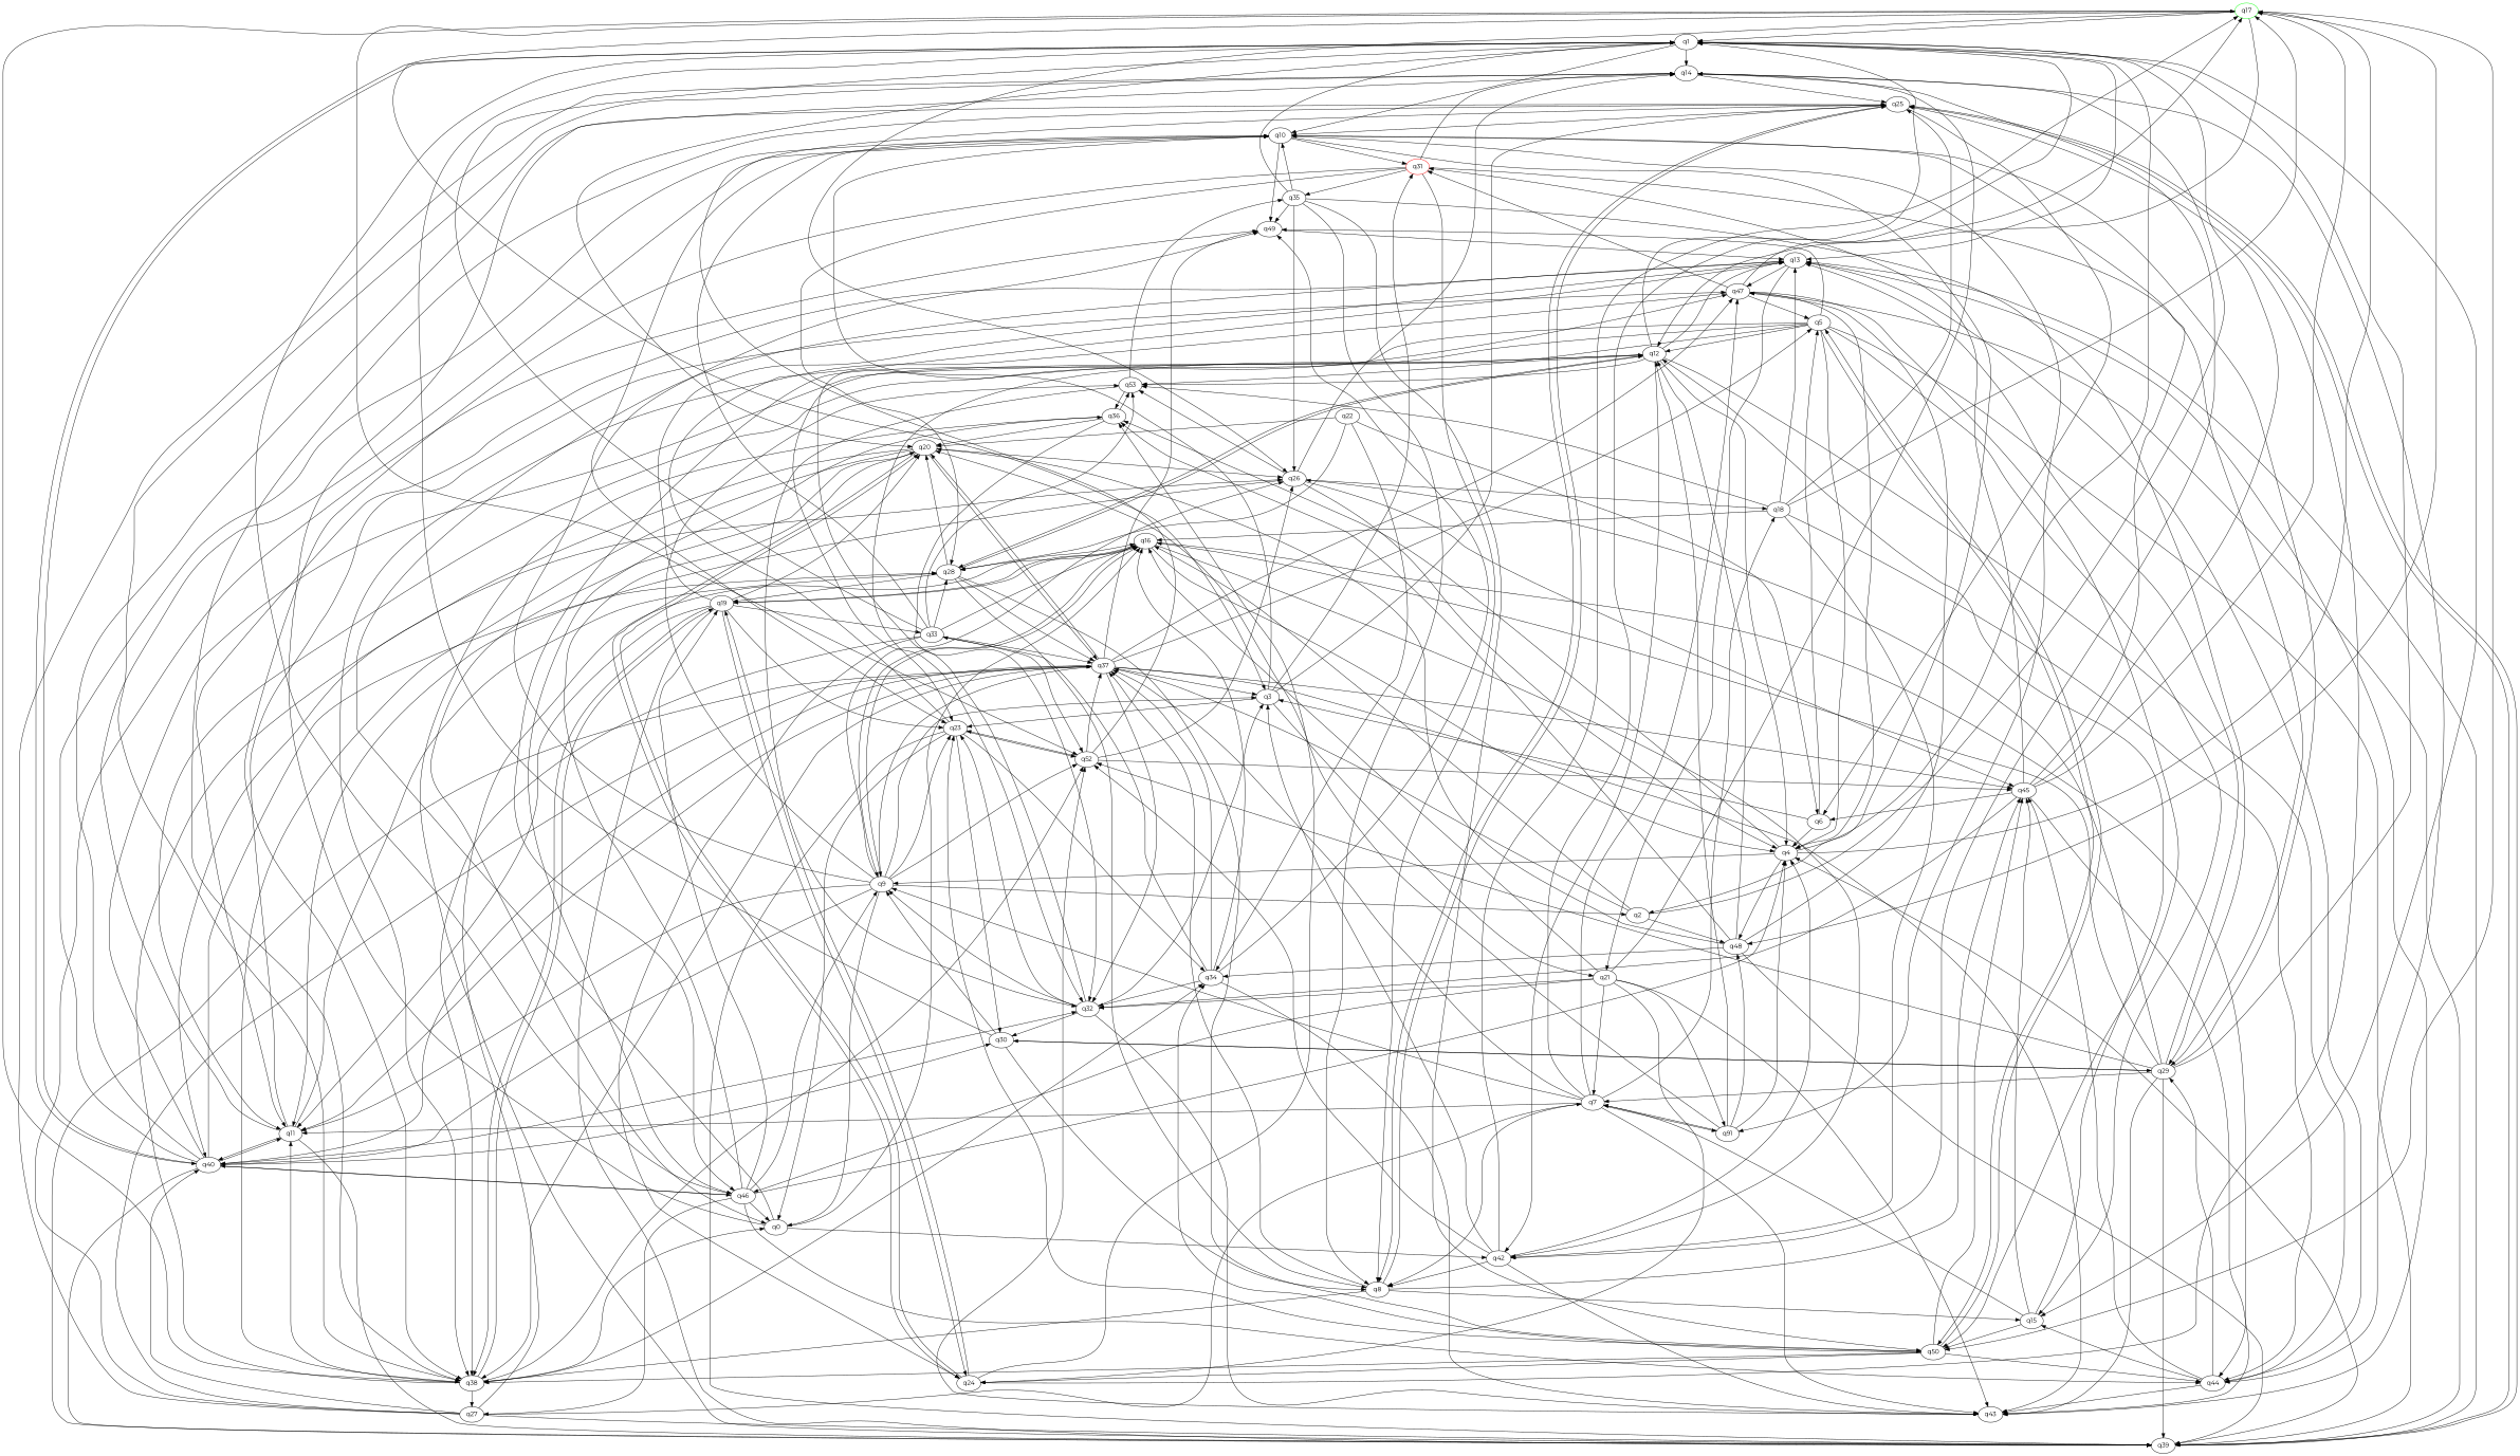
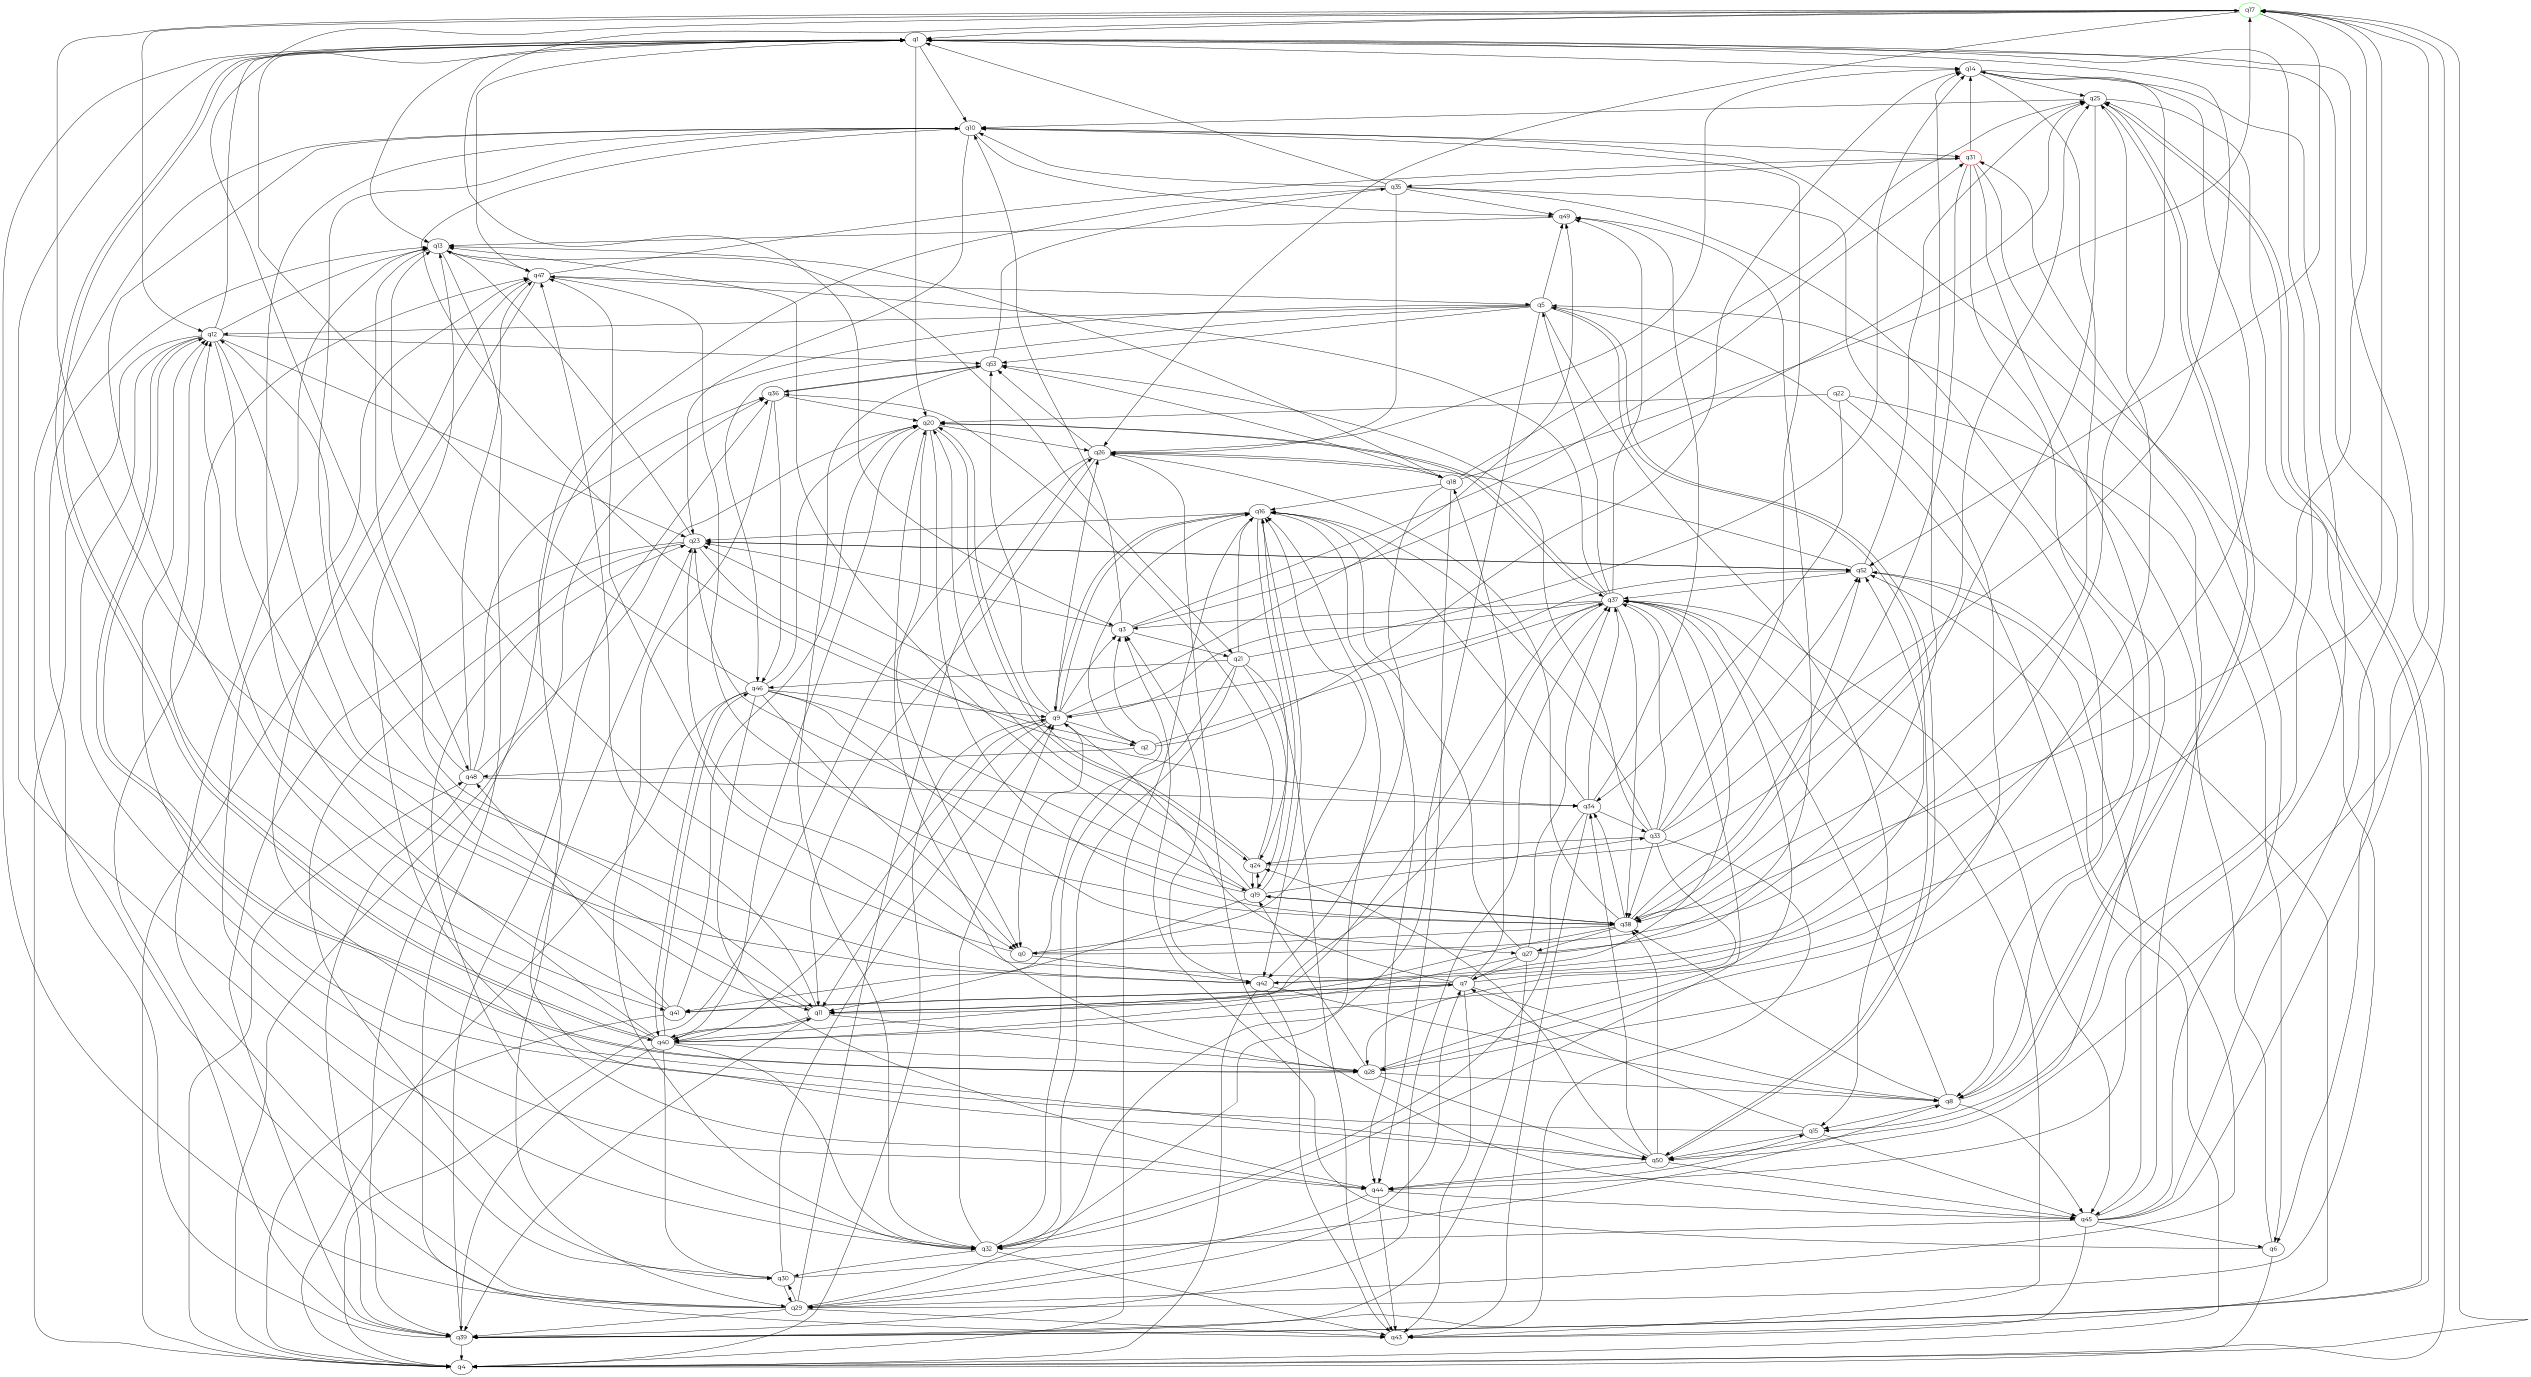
  digraph {
    fontname=Montserrat
    node [fontname=Montserrat]
    edge [fontname=Montserrat]
    q17 [color=green initial=1]
    q1
    q48
    q3
    q12
    q50
    q26
    q52
    q14
    q13
    q10
    q15
    q20
    q40
    q47
    q36
    q39
    q34
    q31 [color=red final=1]
    q21
    q25
    q23
    q28
    q42
    q11
    q44
    q4
    n28 [label=q53]
    q38
    q45
    q24
    q5
    q18
    q37
    q8
    q29
    q35
    q0
    q19
    q27
    q16
    q43
    q7
    q30
    q49
    q9
-   q41 [label=q91]
+   q41
    q32
    q46
    q6
    q2
    q33
    q22
    q17 -> q1
    q17 -> q48
    q17 -> q3
    q17 -> q12
    q17 -> q50
    q17 -> q26
    q17 -> q52
    q1 -> q14
    q1 -> q13
    q1 -> q10
    q1 -> q15
    q1 -> q20
    q1 -> q40
    q48 -> q12
    q48 -> q20
    q48 -> q47
    q48 -> q36
    q48 -> q39
    q48 -> q34
    q3 -> q10
    q3 -> q31
    q3 -> q21
    q3 -> q25
    q3 -> q23
    q12 -> q1
    q12 -> q13
    q12 -> q23
    q12 -> q28
    q12 -> q42
    q12 -> q11
    q12 -> q44
    q12 -> q4
    q12 -> n28
    q50 -> q34
    q50 -> q23
    q50 -> q44
    q50 -> q38
    q50 -> q45
    q50 -> q24
    q50 -> q5
    q26 -> q14
    q26 -> q11
    q26 -> q4
    q26 -> n28
    q26 -> q45
    q26 -> q18
    q52 -> q26
    q52 -> q25
    q52 -> q23
    q52 -> q45
    q52 -> q37
    q14 -> q25
    q14 -> q42
    q14 -> q44
    q14 -> q38
    q13 -> q47
    q13 -> q21
    q13 -> q11
    q13 -> q43
    q10 -> q31
    q10 -> q23
    q10 -> q49
    q10 -> q41
    q10 -> q2
    q15 -> q12
    q15 -> q50
    q15 -> q45
    q15 -> q7
    q20 -> q26
    q20 -> q40
    q20 -> q38
    q20 -> q24
    q20 -> q37
    q20 -> q0
    q40 -> q1
    q40 -> q12
    q40 -> q10
    q40 -> q39
    q40 -> q25
    q40 -> q28
    q40 -> q11
    q40 -> q30
    q40 -> q32
    q40 -> q46
    q47 -> q1
    q47 -> q50
    q47 -> q31
    q47 -> q4
    q47 -> q38
    q47 -> q5
    q36 -> q20
    q36 -> n28
    q36 -> q32
    q36 -> q46
    q39 -> q13
    q39 -> q47
    q39 -> q36
    q39 -> q25
    q39 -> q4
    q39 -> q37
    q34 -> q37
    q34 -> q16
    q34 -> q43
    q34 -> q49
    q34 -> q32
    q34 -> q33
    q31 -> q14
    q31 -> q28
    q31 -> q38
    q31 -> q8
    q31 -> q29
    q31 -> q35
    q21 -> q14
    q21 -> q24
    q21 -> q16
    q21 -> q43
-   q21 -> q7
    q21 -> q41
    q21 -> q32
    q21 -> q46
    q25 -> q10
    q25 -> q39
    q25 -> q38
    q25 -> q8
    q25 -> q6
    q23 -> q52
    q23 -> q13
    q23 -> q39
    q23 -> q34
    q23 -> q0
    q23 -> q30
    q28 -> q12
    q28 -> q50
    q28 -> q20
    q28 -> q37
    q28 -> q8
    q28 -> q19
    q42 -> q17
    q42 -> q3
    q42 -> q52
    q42 -> q4
    q42 -> q8
    q42 -> q43
    q11 -> q10
    q11 -> q40
    q11 -> q47
    q11 -> q39
    q11 -> q28
    q44 -> q13
    q44 -> q15
    q44 -> q45
    q44 -> q29
    q44 -> q43
    q4 -> q17
    q4 -> q1
    q4 -> q48
    q4 -> q36
    q4 -> q9
    n28 -> q36
    n28 -> q35
    n28 -> q32
    q38 -> q17
    q38 -> q26
    q38 -> q52
    q38 -> q34
    q38 -> q11
    q38 -> q0
    q38 -> q19
    q38 -> q27
    q45 -> q17
    q45 -> q1
    q45 -> q10
    q45 -> q31
    q45 -> q43
    q45 -> q32
    q45 -> q6
    q24 -> q20
    q24 -> q36
    q24 -> q25
    q24 -> q19
    q5 -> q12
    q5 -> q50
    q5 -> q15
    q5 -> q39
    q5 -> q4
    q5 -> n28
    q5 -> q49
    q5 -> q32
    q5 -> q46
    q18 -> q17
    q18 -> q13
    q18 -> q25
    q18 -> q42
    q18 -> q44
    q18 -> n28
    q18 -> q16
    q37 -> q3
    q37 -> q20
    q37 -> q40
    q37 -> q47
    q37 -> q11
    q37 -> q38
    q37 -> q45
    q37 -> q5
    q37 -> q43
    q37 -> q49
    q37 -> q9
    q37 -> q32
    q8 -> q15
    q8 -> q25
    q8 -> q38
    q8 -> q45
    q8 -> q37
    q29 -> q1
    q29 -> q26
    q29 -> q52
    q29 -> q13
    q29 -> q10
    q29 -> q39
    q29 -> q16
    q29 -> q43
    q29 -> q7
    q29 -> q30
    q35 -> q1
    q35 -> q50
    q35 -> q26
    q35 -> q10
    q35 -> q8
    q35 -> q29
    q35 -> q49
    q0 -> q14
    q0 -> q13
    q0 -> q42
    q0 -> q16
    q19 -> q13
    q19 -> q20
-   q19 -> q39
+   q33 -> q39
    q19 -> q23
    q19 -> q11
    q19 -> q38
    q19 -> q24
    q19 -> q16
    q19 -> q33
    q27 -> q14
    q27 -> q40
    q27 -> q39
    q27 -> q37
    q27 -> q16
    q27 -> q7
    q27 -> q49
-   q16 -> q28
+   q16 -> q23
    q16 -> q42
    q16 -> q44
    q16 -> q4
    q16 -> q19
    q16 -> q9
    q43 -> q52
    q7 -> q17
    q7 -> q47
    q7 -> q11
    q7 -> q18
    q7 -> q37
    q7 -> q8
    q7 -> q43
    q7 -> q9
    q7 -> q41
    q30 -> q1
    q30 -> q8
    q30 -> q29
    q30 -> q9
    q49 -> q13
    q9 -> q3
    q9 -> q26
    q9 -> q52
    q9 -> q40
    q9 -> q23
    q9 -> q11
    q9 -> n28
    q9 -> q0
    q9 -> q16
    q9 -> q49
    q9 -> q2
    q41 -> q48
    q41 -> q12
    q41 -> q20
    q41 -> q4
    q41 -> q7
    q32 -> q3
    q32 -> q47
    q32 -> q23
    q32 -> q43
    q32 -> q30
    q32 -> q9
    q46 -> q1
    q46 -> q20
    q46 -> q40
    q46 -> q44
    q46 -> q4
    q46 -> q0
    q46 -> q19
    q46 -> q27
    q46 -> q9
    q6 -> q3
    q6 -> q4
    q6 -> q5
    q2 -> q48
    q2 -> q14
    q2 -> q37
    q2 -> q16
    q33 -> q1
    q33 -> q52
    q33 -> q10
    q33 -> q28
    q33 -> n28
    q33 -> q38
    q33 -> q24
    q33 -> q37
    q33 -> q16
    q22 -> q20
    q22 -> q34
    q22 -> q28
    q22 -> q6
  }
